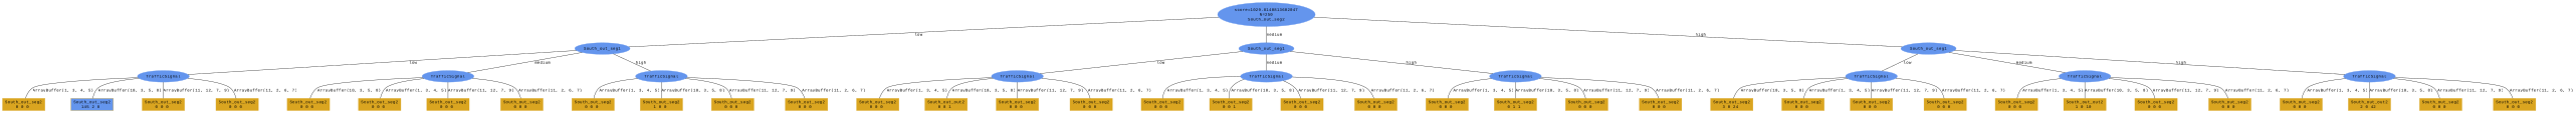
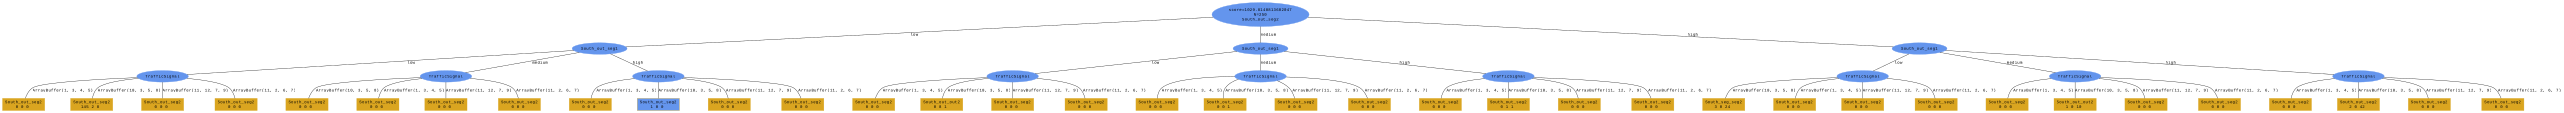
  digraph {
    fontname="Liberation Mono"
    node [color=goldenrod fontname="Liberation Mono" shape=box style=filled]
    edge [dir=none fontname="Liberation Mono"]
    n1 [color=cornflowerblue label="score=1029.8140813602047\nN=250\nSouth_out_seg2" shape=ellipse]
    n2 [color=cornflowerblue label=South_out_seg1 shape=ellipse]
    n3 [color=cornflowerblue label=South_out_seg1 shape=ellipse]
    n4 [color=cornflowerblue label=South_out_seg1 shape=ellipse]
    n5 [color=cornflowerblue label=TrafficSignal shape=ellipse]
    n6 [color=cornflowerblue label=TrafficSignal shape=ellipse]
    n7 [color=cornflowerblue label=TrafficSignal shape=ellipse]
    n8 [color=cornflowerblue label=TrafficSignal shape=ellipse]
    n9 [label="South_out_seg2\n0 0 0 "]
    n10 [color=cornflowerblue label=TrafficSignal shape=ellipse]
    n11 [color=cornflowerblue label=TrafficSignal shape=ellipse]
    n12 [color=cornflowerblue label=TrafficSignal shape=ellipse]
    n13 [color=cornflowerblue label=TrafficSignal shape=ellipse]
    n14 [color=cornflowerblue label=TrafficSignal shape=ellipse]
    n15 [label="South_out_seg2\n0 0 0 "]
-   n16 [label="South_out_seg2\n145 2 8 " fillcolor=cornflowerblue]
+   n16 [label="South_out_seg2\n145 2 8 "]
    n17 [label="South_out_seg2\n0 0 0 "]
    n18 [label="South_out_seg2\n0 0 0 "]
    n19 [label="South_out_seg2\n0 0 0 "]
    n20 [label="South_out_seg2\n0 0 0 "]
    n21 [label="South_out_seg2\n0 0 0 "]
-   n22 [label="South_out_seg2\n3 0 24 "]
+   n22 [label="South_seg_seg2\n3 0 24 "]
    n23 [label="South_out_seg2\n0 0 0 "]
-   n24 [label="South_out_seg2\n1 0 0 "]
+   n24 [label="South_out_seg2\n1 0 0 " fillcolor=cornflowerblue]
    n25 [label="South_out_seg2\n0 0 0 "]
    n26 [label="South_out_seg2\n0 0 0 "]
    n27 [label="South_out_seg2\n0 0 0 "]
    n28 [label="South_out_out2\n0 8 1 "]
    n29 [label="South_out_seg2\n0 0 0 "]
    n30 [label="South_out_seg2\n0 0 0 "]
    n31 [label="South_out_seg2\n0 0 0 "]
    n32 [label="South_out_seg2\n0 0 1 "]
    n33 [label="South_out_seg2\n0 0 0 "]
    n34 [label="South_out_seg2\n0 0 0 "]
    n35 [label="South_out_seg2\n0 0 0 "]
    n36 [label="South_out_seg2\n0 1 1 "]
    n37 [label="South_out_seg2\n0 0 0 "]
    n38 [label="South_out_seg2\n0 0 0 "]
    n39 [label="South_out_seg2\n0 0 0 "]
    n40 [label="South_out_seg2\n0 0 0 "]
    n41 [label="South_out_seg2\n0 0 0 "]
    n42 [label="South_out_seg2\n0 0 0 "]
    n43 [label="South_out_out2\n1 0 10 "]
    n44 [label="South_out_seg2\n0 0 0 "]
    n45 [label="South_out_seg2\n0 0 0 "]
    n46 [label="South_out_seg2\n0 0 0 "]
-   n47 [label="South_out_out2\n2 0 42 "]
+   n47 [label="South_out_seg2\n2 0 42 "]
    n48 [label="South_out_seg2\n0 0 0 "]
    n49 [label="South_out_seg2\n0 0 0 "]
    subgraph sub_1 {
      rank=same
      n1
    }
    subgraph sub_2 {
      rank=same
      n2
    }
    subgraph sub_3 {
      rank=same
      n3
    }
    subgraph sub_4 {
      rank=same
      n4
    }
    subgraph sub_5 {
      rank=same
      n5
    }
    subgraph sub_6 {
      rank=same
      n6
    }
    subgraph sub_7 {
      rank=same
      n7
    }
    subgraph sub_8 {
      rank=same
      n8
    }
    subgraph sub_9 {
      rank=same
      n9
    }
    subgraph sub_10 {
      rank=same
      n10
    }
    subgraph sub_11 {
      rank=same
      n11
    }
    subgraph sub_12 {
      rank=same
      n12
    }
    subgraph sub_13 {
      rank=same
      n13
    }
    subgraph sub_14 {
      rank=same
      n14
    }
    subgraph sub_15 {
      rank=same
      n15
    }
    subgraph sub_16 {
      rank=same
      n16
    }
    subgraph sub_17 {
      rank=same
      n17
    }
    subgraph sub_18 {
      rank=same
      n18
    }
    subgraph sub_19 {
      rank=same
      n19
    }
    subgraph sub_20 {
      rank=same
      n20
    }
    subgraph sub_21 {
      rank=same
      n21
    }
    subgraph sub_22 {
      rank=same
      n22
    }
    subgraph sub_23 {
      rank=same
      n23
    }
    subgraph sub_24 {
      rank=same
      n24
    }
    subgraph sub_25 {
      rank=same
      n25
    }
    subgraph sub_26 {
      rank=same
      n26
    }
    subgraph sub_27 {
      rank=same
      n27
    }
    subgraph sub_28 {
      rank=same
      n28
    }
    subgraph sub_29 {
      rank=same
      n29
    }
    subgraph sub_30 {
      rank=same
      n30
    }
    subgraph sub_31 {
      rank=same
      n31
    }
    subgraph sub_32 {
      rank=same
      n32
    }
    subgraph sub_33 {
      rank=same
      n33
    }
    subgraph sub_34 {
      rank=same
      n34
    }
    subgraph sub_35 {
      rank=same
      n35
    }
    subgraph sub_36 {
      rank=same
      n36
    }
    subgraph sub_37 {
      rank=same
      n37
    }
    subgraph sub_38 {
      rank=same
      n38
    }
    subgraph sub_39 {
      rank=same
      n39
    }
    subgraph sub_40 {
      rank=same
      n40
    }
    subgraph sub_41 {
      rank=same
      n41
    }
    subgraph sub_42 {
      rank=same
      n42
    }
    subgraph sub_43 {
      rank=same
      n43
    }
    subgraph sub_44 {
      rank=same
      n44
    }
    subgraph sub_45 {
      rank=same
      n45
    }
    subgraph sub_46 {
      rank=same
      n46
    }
    subgraph sub_47 {
      rank=same
      n47
    }
    subgraph sub_48 {
      rank=same
      n48
    }
    subgraph sub_49 {
      rank=same
      n49
    }
    n1 -> n2 [label=low]
    n1 -> n3 [label=medium]
    n1 -> n4 [label=high]
    n2 -> n5 [label=low]
    n2 -> n6 [label=medium]
    n2 -> n7 [label=high]
    n3 -> n8 [label=low]
    n3 -> n10 [label=medium]
    n3 -> n11 [label=high]
    n4 -> n12 [label=low]
    n4 -> n13 [label=medium]
    n4 -> n14 [label=high]
    n5 -> n15 [label="ArrayBuffer(1, 3, 4, 5)"]
    n5 -> n16 [label="ArrayBuffer(10, 3, 5, 8)"]
    n5 -> n17 [label="ArrayBuffer(11, 12, 7, 9)"]
    n5 -> n18 [label="ArrayBuffer(11, 2, 6, 7)"]
    n6 -> n9 [label="ArrayBuffer(10, 3, 5, 8)"]
    n6 -> n19 [label="ArrayBuffer(1, 3, 4, 5)"]
    n6 -> n20 [label="ArrayBuffer(11, 12, 7, 9)"]
    n6 -> n21 [label="ArrayBuffer(11, 2, 6, 7)"]
    n7 -> n23 [label="ArrayBuffer(1, 3, 4, 5)"]
    n7 -> n24 [label="ArrayBuffer(10, 3, 5, 8)"]
    n7 -> n25 [label="ArrayBuffer(11, 12, 7, 9)"]
    n7 -> n26 [label="ArrayBuffer(11, 2, 6, 7)"]
    n8 -> n27 [label="ArrayBuffer(1, 3, 4, 5)"]
    n8 -> n28 [label="ArrayBuffer(10, 3, 5, 8)"]
    n8 -> n29 [label="ArrayBuffer(11, 12, 7, 9)"]
    n8 -> n30 [label="ArrayBuffer(11, 2, 6, 7)"]
    n10 -> n31 [label="ArrayBuffer(1, 3, 4, 5)"]
    n10 -> n32 [label="ArrayBuffer(10, 3, 5, 8)"]
    n10 -> n33 [label="ArrayBuffer(11, 12, 7, 9)"]
    n10 -> n34 [label="ArrayBuffer(11, 2, 6, 7)"]
    n11 -> n35 [label="ArrayBuffer(1, 3, 4, 5)"]
    n11 -> n36 [label="ArrayBuffer(10, 3, 5, 8)"]
    n11 -> n37 [label="ArrayBuffer(11, 12, 7, 9)"]
    n11 -> n38 [label="ArrayBuffer(11, 2, 6, 7)"]
    n12 -> n22 [label="ArrayBuffer(10, 3, 5, 8)"]
    n12 -> n39 [label="ArrayBuffer(1, 3, 4, 5)"]
    n12 -> n40 [label="ArrayBuffer(11, 12, 7, 9)"]
    n12 -> n41 [label="ArrayBuffer(11, 2, 6, 7)"]
    n13 -> n42 [label="ArrayBuffer(1, 3, 4, 5)"]
    n13 -> n43 [label="ArrayBuffer(10, 3, 5, 8)"]
    n13 -> n44 [label="ArrayBuffer(11, 12, 7, 9)"]
    n13 -> n45 [label="ArrayBuffer(11, 2, 6, 7)"]
    n14 -> n46 [label="ArrayBuffer(1, 3, 4, 5)"]
    n14 -> n47 [label="ArrayBuffer(10, 3, 5, 8)"]
    n14 -> n48 [label="ArrayBuffer(11, 12, 7, 9)"]
    n14 -> n49 [label="ArrayBuffer(11, 2, 6, 7)"]
  }
